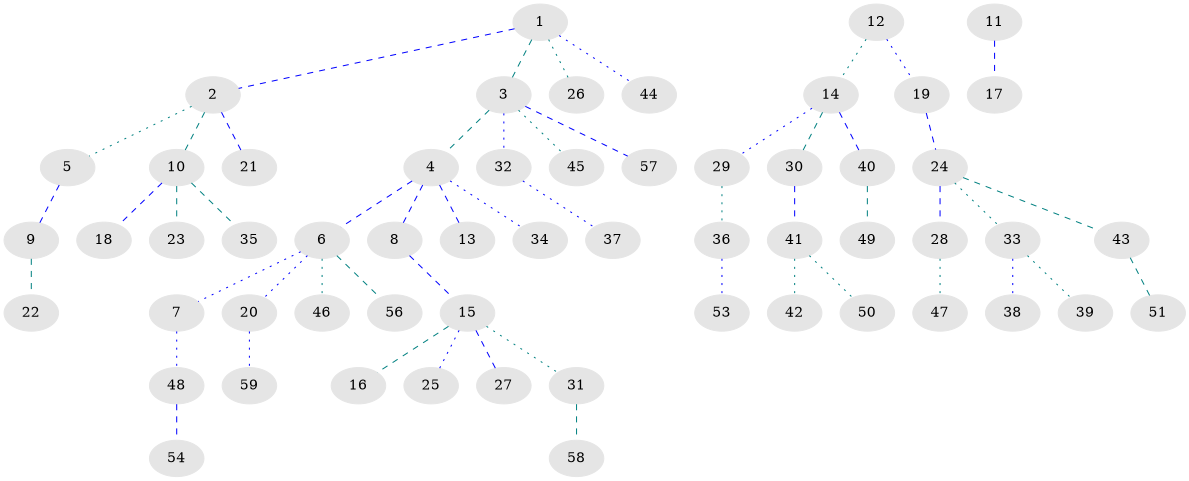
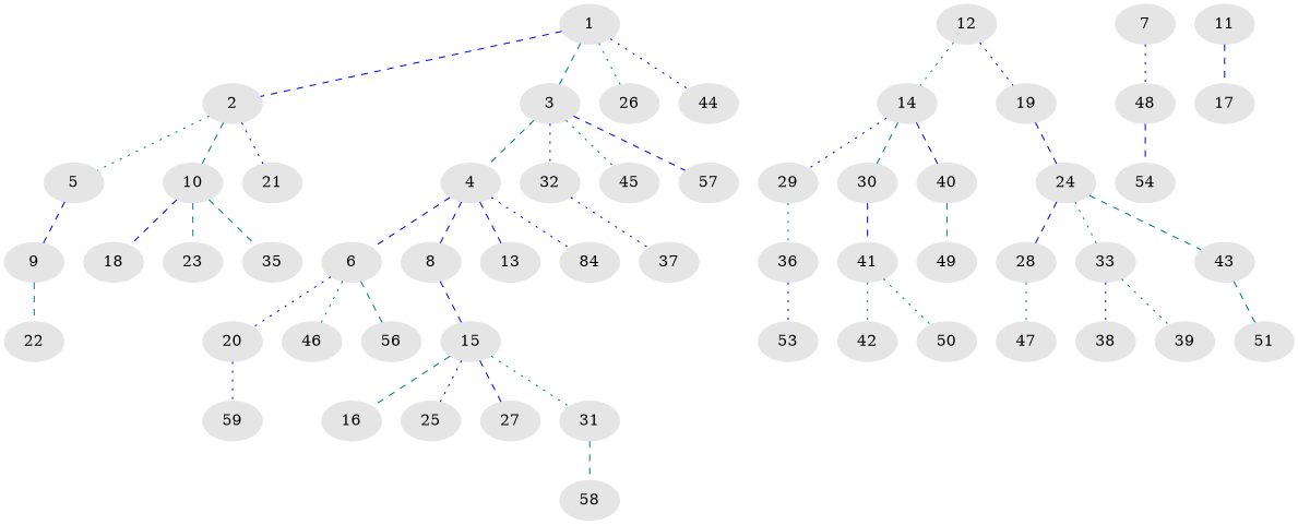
  graph {
    node [color=gray90 style=filled]
    edge [color=blue style=dashed]
    1
    2
    3
    26
    44
    5
    10
    21
    4
    32
    45
    57
    9
    18
    23
    35
    6
    8
    13
-   34
+   34 [label=84]
    12
    14
    19
    37
    7
    20
    46
    56
    15
    22
    11
    17
    48
    59
    54
    16
    25
    27
    31
    29
    30
    40
    24
    36
    41
    49
    58
    28
    33
    43
    47
    38
    39
    51
    53
    42
    50
    1 -- 2
    1 -- 3 [color=teal]
    1 -- 26 [color=teal style=dotted]
    1 -- 44 [style=dotted]
    2 -- 5 [color=teal style=dotted]
    2 -- 10 [color=teal]
-   2 -- 21
+   2 -- 21 [style=dotted]
    3 -- 4 [color=teal]
    3 -- 32 [style=dotted]
    3 -- 45 [color=teal style=dotted]
    3 -- 57
    5 -- 9
    10 -- 18
    10 -- 23 [color=teal]
    10 -- 35 [color=teal]
    4 -- 6
    4 -- 8
    4 -- 13
    4 -- 34 [style=dotted]
    32 -- 37 [style=dotted]
    9 -- 22 [color=teal]
-   6 -- 7 [style=dotted]
    6 -- 20 [style=dotted]
    6 -- 46 [color=teal style=dotted]
    6 -- 56 [color=teal]
    8 -- 15
    12 -- 14 [color=teal style=dotted]
    12 -- 19 [style=dotted]
    14 -- 29 [style=dotted]
    14 -- 30 [color=teal]
    14 -- 40
    19 -- 24
    7 -- 48 [style=dotted]
    20 -- 59 [style=dotted]
    15 -- 16 [color=teal]
    15 -- 25 [style=dotted]
    15 -- 27
    15 -- 31 [color=teal style=dotted]
    11 -- 17
    48 -- 54
    31 -- 58 [color=teal]
    29 -- 36 [color=teal style=dotted]
    30 -- 41
    40 -- 49 [color=teal]
    24 -- 28
    24 -- 33 [color=teal style=dotted]
    24 -- 43 [color=teal]
    36 -- 53 [style=dotted]
    41 -- 42 [color=teal style=dotted]
    41 -- 50 [color=teal style=dotted]
    28 -- 47 [color=teal style=dotted]
    33 -- 38 [style=dotted]
    33 -- 39 [color=teal style=dotted]
    43 -- 51 [color=teal]
  }
